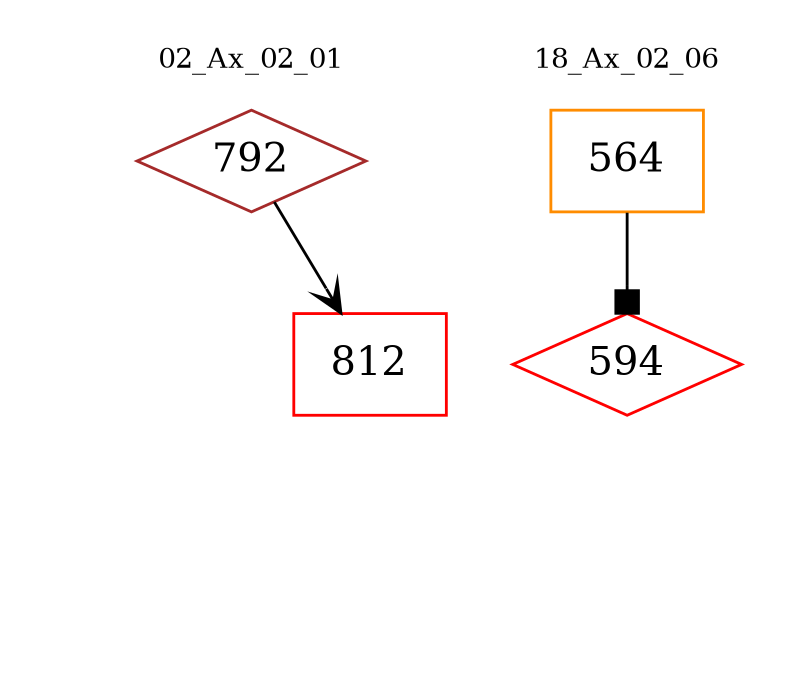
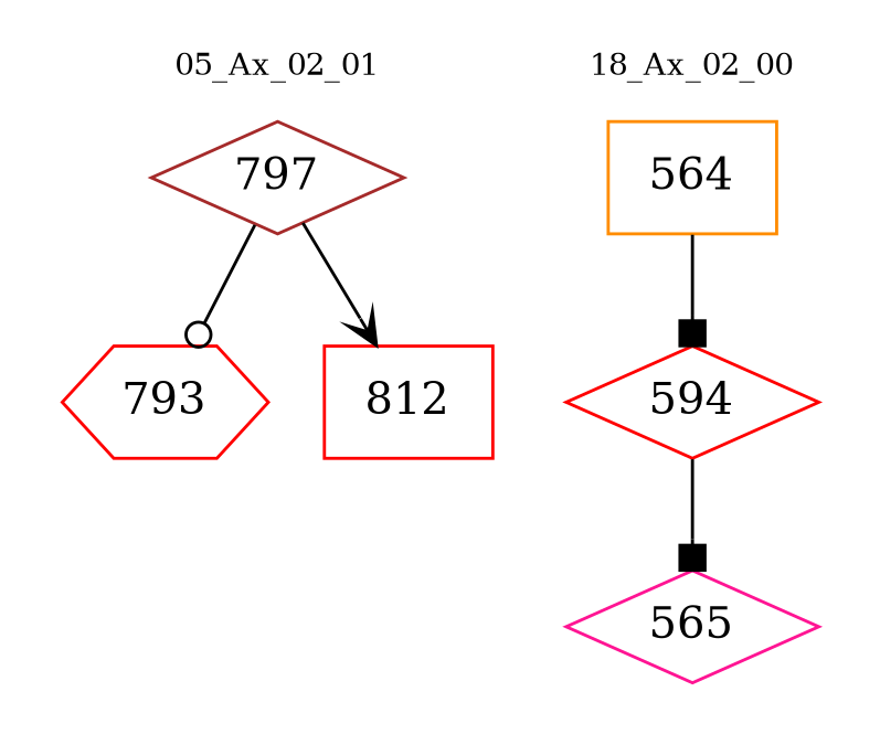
  digraph {
    node [color=red shape=diamond]
    edge [arrowhead=box color=black]
-   n1 [color=brown label=792]
+   n1 [color=brown label=797]
+   n2 [label=793 shape=hexagon]
    n3 [label=812 shape=box]
    n4 [color=darkorange label=564 shape=box]
    n5 [label=594]
+   n6 [color=deeppink label=565]
    subgraph cluster_1 {
      color=white
      fontsize=10
-     label="02_Ax_02_01"
+     label="05_Ax_02_01"
      n1
+     n2
      n3
    }
    subgraph cluster_2 {
      color=white
      fontsize=10
-     label="18_Ax_02_06"
+     label="18_Ax_02_00"
      n4
      n5
+     n6
    }
+   n1 -> n2 [arrowhead=odot]
    n1 -> n3 [arrowhead=vee]
    n4 -> n5
+   n5 -> n6
  }
